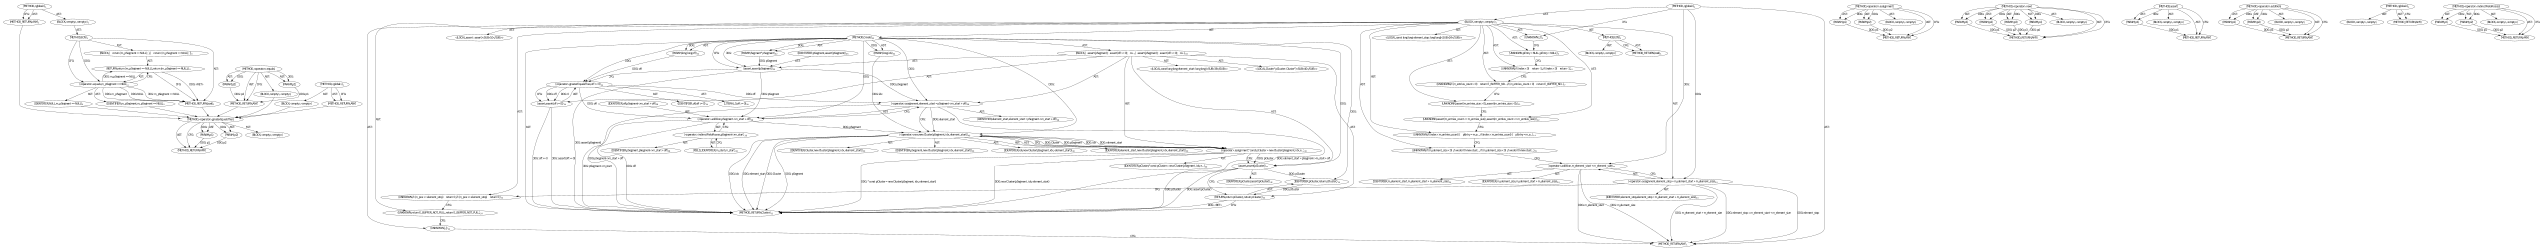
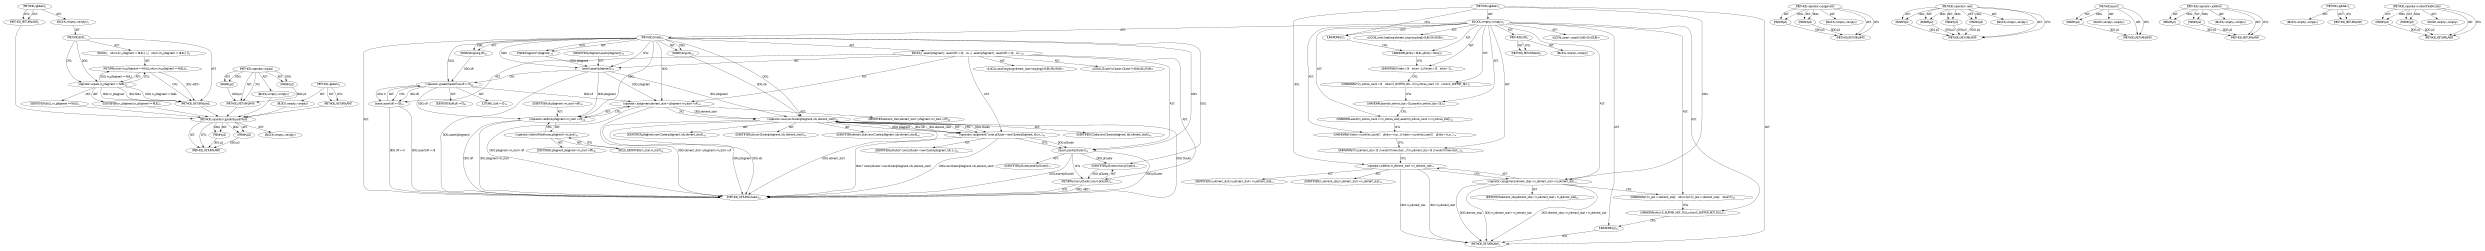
  digraph {
    fontname="IBM Plex Sans"
    node [fontname="IBM Plex Sans"]
    edge [fontname="IBM Plex Sans"]
    n1 [label=<(METHOD,&lt;global&gt;)<SUB>1</SUB>>]
    n2 [label=<(BLOCK,&lt;empty&gt;,&lt;empty&gt;)<SUB>1</SUB>>]
    n3 [label=<(METHOD_RETURN,ANY)<SUB>1</SUB>>]
    n4 [label=<(METHOD,EOS)<SUB>1</SUB>>]
    n5 [label=<(METHOD,&lt;operator&gt;.greaterEqualsThan)>]
    n6 [label=<(BLOCK,{     return (m_pSegment == NULL);  },{     return (m_pSegment == NULL);  })<SUB>3</SUB>>]
    n7 [label=<(&lt;operator&gt;.equals,m_pSegment == NULL)<SUB>4</SUB>>]
    n8 [label=<(METHOD_RETURN,bool)<SUB>1</SUB>>]
    n9 [label=<(RETURN,return (m_pSegment == NULL);,return (m_pSegment == NULL);)<SUB>4</SUB>>]
    n10 [label=<(IDENTIFIER,m_pSegment,m_pSegment == NULL)<SUB>4</SUB>>]
    n11 [label=<(IDENTIFIER,NULL,m_pSegment == NULL)<SUB>4</SUB>>]
    n12 [label=<(PARAM,p1)>]
    n13 [label=<(PARAM,p2)>]
    n14 [label=<(BLOCK,&lt;empty&gt;,&lt;empty&gt;)>]
    n15 [label=<(METHOD_RETURN,ANY)>]
    n16 [label=<(METHOD,&lt;operator&gt;.equals)>]
    n17 [label=<(PARAM,p1)>]
    n18 [label=<(PARAM,p2)>]
    n19 [label=<(BLOCK,&lt;empty&gt;,&lt;empty&gt;)>]
    n20 [label=<(METHOD_RETURN,ANY)>]
    n21 [label=<(METHOD,&lt;global&gt;)<SUB>1</SUB>>]
    n22 [label=<(BLOCK,&lt;empty&gt;,&lt;empty&gt;)>]
    n23 [label=<(METHOD_RETURN,ANY)>]
    n24 [label=<(METHOD,&lt;global&gt;)<SUB>1</SUB>>]
    n25 [label=<(BLOCK,&lt;empty&gt;,&lt;empty&gt;)<SUB>1</SUB>>]
    n26 [label=<(UNKNOWN,t,t)<SUB>1</SUB>>]
    n27 [label=<(&lt;operator&gt;.assignment,element_stop = m_element_start + m_element_size)<SUB>24</SUB>>]
    n28 [label=<(&lt;operator&gt;.addition,m_element_start + m_element_size)<SUB>24</SUB>>]
    n29 [label=<(METHOD_RETURN,ANY)<SUB>1</SUB>>]
    n30 [label=<(METHOD,EOS)<SUB>1</SUB>>]
    n31 [label=<(UNKNOWN,pEntry = NULL;,pEntry = NULL;)<SUB>2</SUB>>]
    n32 [label=<(UNKNOWN,if (index &lt; 0)     return -1;,if (index &lt; 0)     return -1;)<SUB>4</SUB>>]
    n33 [label=<(UNKNOWN,if (m_entries_count &lt; 0)     return E_BUFFER_NO...,if (m_entries_count &lt; 0)     return E_BUFFER_NO...)<SUB>7</SUB>>]
    n34 [label="<(LOCAL,assert : assert)<SUB>10</SUB>>"]
    n35 [label=<(UNKNOWN,assert(m_entries_size &gt; 0);,assert(m_entries_size &gt; 0);)<SUB>11</SUB>>]
    n36 [label=<(UNKNOWN,assert(m_entries_count &lt;= m_entries_size);,assert(m_entries_count &lt;= m_entries_size);)<SUB>12</SUB>>]
    n37 [label=<(UNKNOWN,if (index &lt; m_entries_count) {     pEntry = m_e...,if (index &lt; m_entries_count) {     pEntry = m_e...)<SUB>14</SUB>>]
    n38 [label=<(UNKNOWN,if (m_element_size &lt; 0)  // we don't know clust...,if (m_element_size &lt; 0)  // we don't know clust...)<SUB>21</SUB>>]
    n39 [label="<(LOCAL,const long long element_stop: long long)<SUB>24</SUB>>"]
    n40 [label=<(UNKNOWN,if (m_pos &gt;= element_stop)     return 0;,if (m_pos &gt;= element_stop)     return 0;)<SUB>26</SUB>>]
    n41 [label=<(UNKNOWN,return E_BUFFER_NOT_FULL;,return E_BUFFER_NOT_FULL;)<SUB>29</SUB>>]
    n42 [label=<(UNKNOWN,},})<SUB>30</SUB>>]
    n43 [label=<(METHOD,Create)<SUB>32</SUB>>]
    n44 [label=<(IDENTIFIER,element_stop,element_stop = m_element_start + m_element_size)<SUB>24</SUB>>]
    n45 [label=<(IDENTIFIER,m_element_start,m_element_start + m_element_size)<SUB>24</SUB>>]
    n46 [label=<(IDENTIFIER,m_element_size,m_element_start + m_element_size)<SUB>24</SUB>>]
    n47 [label=<(BLOCK,&lt;empty&gt;,&lt;empty&gt;)>]
    n48 [label=<(METHOD_RETURN,bool)<SUB>1</SUB>>]
    n49 [label=<(PARAM,Segment* pSegment)<SUB>32</SUB>>]
    n50 [label=<(PARAM,long idx)<SUB>32</SUB>>]
    n51 [label=<(PARAM,long long off)<SUB>32</SUB>>]
    n52 [label=<(BLOCK,{   assert(pSegment);   assert(off &gt;= 0);    co...,{   assert(pSegment);   assert(off &gt;= 0);    co...)<SUB>34</SUB>>]
    n53 [label=<(assert,assert(pSegment))<SUB>35</SUB>>]
    n54 [label=<(&lt;operator&gt;.greaterEqualsThan,off &gt;= 0)<SUB>36</SUB>>]
    n55 [label=<(&lt;operator&gt;.assignment,element_start = pSegment-&gt;m_start + off)<SUB>38</SUB>>]
    n56 [label=<(&lt;operator&gt;.addition,pSegment-&gt;m_start + off)<SUB>38</SUB>>]
    n57 [label=<(&lt;operator&gt;.new,new Cluster(pSegment, idx, element_start))<SUB>40</SUB>>]
    n58 [label=<(assert,assert(pCluster))<SUB>42</SUB>>]
    n59 [label=<(IDENTIFIER,pCluster,return pCluster;)<SUB>44</SUB>>]
    n60 [label=<(METHOD_RETURN,Cluster)<SUB>32</SUB>>]
    n61 [label=<(assert,assert(off &gt;= 0))<SUB>36</SUB>>]
    n62 [label="<(LOCAL,const long long element_start: long long)<SUB>38</SUB>>"]
    n63 [label="<(LOCAL,Cluster* pCluster: Cluster*)<SUB>40</SUB>>"]
    n64 [label=<(&lt;operator&gt;.assignment,* const pCluster = new Cluster(pSegment, idx, e...)<SUB>40</SUB>>]
    n65 [label=<(RETURN,return pCluster;,return pCluster;)<SUB>44</SUB>>]
    n66 [label=<(IDENTIFIER,off,off &gt;= 0)<SUB>36</SUB>>]
    n67 [label=<(LITERAL,0,off &gt;= 0)<SUB>36</SUB>>]
    n68 [label=<(IDENTIFIER,element_start,element_start = pSegment-&gt;m_start + off)<SUB>38</SUB>>]
    n69 [label=<(&lt;operator&gt;.indirectFieldAccess,pSegment-&gt;m_start)<SUB>38</SUB>>]
    n70 [label=<(IDENTIFIER,Cluster,new Cluster(pSegment, idx, element_start))<SUB>40</SUB>>]
    n71 [label=<(IDENTIFIER,pSegment,new Cluster(pSegment, idx, element_start))<SUB>40</SUB>>]
    n72 [label=<(IDENTIFIER,idx,new Cluster(pSegment, idx, element_start))<SUB>40</SUB>>]
    n73 [label=<(IDENTIFIER,element_start,new Cluster(pSegment, idx, element_start))<SUB>40</SUB>>]
    n74 [label=<(IDENTIFIER,pCluster,assert(pCluster))<SUB>42</SUB>>]
    n75 [label=<(IDENTIFIER,pCluster,* const pCluster = new Cluster(pSegment, idx, e...)<SUB>40</SUB>>]
    n76 [label=<(IDENTIFIER,pSegment,assert(pSegment))<SUB>35</SUB>>]
    n77 [label=<(FIELD_IDENTIFIER,m_start,m_start)<SUB>38</SUB>>]
    n78 [label=<(IDENTIFIER,pSegment,pSegment-&gt;m_start + off)<SUB>38</SUB>>]
    n79 [label=<(IDENTIFIER,off,pSegment-&gt;m_start + off)<SUB>38</SUB>>]
    n80 [label=<(METHOD,&lt;operator&gt;.assignment)>]
    n81 [label=<(PARAM,p1)>]
    n82 [label=<(PARAM,p2)>]
    n83 [label=<(BLOCK,&lt;empty&gt;,&lt;empty&gt;)>]
    n84 [label=<(METHOD_RETURN,ANY)>]
    n85 [label=<(METHOD,&lt;operator&gt;.new)>]
    n86 [label=<(PARAM,p1)>]
    n87 [label=<(PARAM,p2)>]
    n88 [label=<(PARAM,p3)>]
    n89 [label=<(PARAM,p4)>]
    n90 [label=<(BLOCK,&lt;empty&gt;,&lt;empty&gt;)>]
    n91 [label=<(METHOD_RETURN,ANY)>]
    n92 [label=<(METHOD,assert)>]
    n93 [label=<(PARAM,p1)>]
    n94 [label=<(BLOCK,&lt;empty&gt;,&lt;empty&gt;)>]
    n95 [label=<(METHOD_RETURN,ANY)>]
    n96 [label=<(METHOD,&lt;operator&gt;.addition)>]
    n97 [label=<(PARAM,p1)>]
    n98 [label=<(PARAM,p2)>]
    n99 [label=<(BLOCK,&lt;empty&gt;,&lt;empty&gt;)>]
    n100 [label=<(METHOD_RETURN,ANY)>]
    n101 [label=<(METHOD,&lt;global&gt;)<SUB>1</SUB>>]
    n102 [label=<(BLOCK,&lt;empty&gt;,&lt;empty&gt;)>]
    n103 [label=<(METHOD_RETURN,ANY)>]
    n104 [label=<(METHOD,&lt;operator&gt;.indirectFieldAccess)>]
    n105 [label=<(PARAM,p1)>]
    n106 [label=<(PARAM,p2)>]
    n107 [label=<(BLOCK,&lt;empty&gt;,&lt;empty&gt;)>]
    n108 [label=<(METHOD_RETURN,ANY)>]
    n1 -> n2 [label="AST: "]
    n1 -> n3 [label="AST: "]
    n1 -> n3 [label="CFG: "]
    n2 -> n4 [label="AST: "]
    n3 -> n5
    n4 -> n6 [label="AST: "]
    n4 -> n7 [label="CFG: "]
    n4 -> n7 [label="DDG: "]
    n4 -> n8 [label="AST: "]
    n5 -> n12 [label="AST: "]
    n5 -> n12 [label="DDG: "]
    n5 -> n13 [label="AST: "]
    n5 -> n13 [label="DDG: "]
    n5 -> n14 [label="AST: "]
    n5 -> n15 [label="AST: "]
    n5 -> n15 [label="CFG: "]
    n6 -> n9 [label="AST: "]
    n7 -> n8 [label="DDG: m_pSegment"]
    n7 -> n8 [label="DDG: NULL"]
    n7 -> n8 [label="DDG: m_pSegment == NULL"]
    n7 -> n9 [label="CFG: "]
    n7 -> n9 [label="DDG: m_pSegment == NULL"]
    n7 -> n10 [label="AST: "]
    n7 -> n11 [label="AST: "]
    n8 -> n5
    n9 -> n7 [label="AST: "]
    n9 -> n8 [label="CFG: "]
    n9 -> n8 [label="DDG: &lt;RET&gt;"]
    n10 -> n5
    n11 -> n5
    n12 -> n15 [label="DDG: p1"]
    n13 -> n15 [label="DDG: p2"]
    n16 -> n17 [label="AST: "]
    n16 -> n17 [label="DDG: "]
    n16 -> n18 [label="AST: "]
    n16 -> n18 [label="DDG: "]
    n16 -> n19 [label="AST: "]
    n16 -> n20 [label="AST: "]
    n16 -> n20 [label="CFG: "]
    n17 -> n20 [label="DDG: p1"]
    n18 -> n20 [label="DDG: p2"]
    n19 -> n5
    n20 -> n5
    n21 -> n22 [label="AST: "]
    n21 -> n23 [label="AST: "]
    n21 -> n23 [label="CFG: "]
    n22 -> n5
    n23 -> n5
    n24 -> n25 [label="AST: "]
    n24 -> n26 [label="CFG: "]
    n24 -> n27 [label="DDG: "]
    n24 -> n28 [label="DDG: "]
    n24 -> n29 [label="AST: "]
    n25 -> n26 [label="AST: "]
    n25 -> n27 [label="AST: "]
    n25 -> n30 [label="AST: "]
    n25 -> n31 [label="AST: "]
    n25 -> n32 [label="AST: "]
    n25 -> n33 [label="AST: "]
    n25 -> n34 [label="AST: "]
    n25 -> n35 [label="AST: "]
    n25 -> n36 [label="AST: "]
    n25 -> n37 [label="AST: "]
    n25 -> n38 [label="AST: "]
    n25 -> n39 [label="AST: "]
    n25 -> n40 [label="AST: "]
    n25 -> n41 [label="AST: "]
    n25 -> n42 [label="AST: "]
    n25 -> n43 [label="AST: "]
    n26 -> n31 [label="CFG: "]
    n27 -> n28 [label="AST: "]
    n27 -> n29 [label="DDG: element_stop"]
    n27 -> n29 [label="DDG: m_element_start + m_element_size"]
    n27 -> n29 [label="DDG: element_stop = m_element_start + m_element_size"]
    n27 -> n40 [label="CFG: "]
    n27 -> n44 [label="AST: "]
    n28 -> n27 [label="CFG: "]
    n28 -> n29 [label="DDG: m_element_size"]
    n28 -> n29 [label="DDG: m_element_start"]
    n28 -> n45 [label="AST: "]
    n28 -> n46 [label="AST: "]
    n30 -> n47 [label="AST: "]
    n30 -> n48 [label="AST: "]
    n30 -> n48 [label="CFG: "]
    n31 -> n32 [label="CFG: "]
    n32 -> n33 [label="CFG: "]
    n33 -> n35 [label="CFG: "]
    n35 -> n36 [label="CFG: "]
    n36 -> n37 [label="CFG: "]
    n37 -> n38 [label="CFG: "]
    n38 -> n28 [label="CFG: "]
    n40 -> n41 [label="CFG: "]
    n41 -> n42 [label="CFG: "]
    n42 -> n29 [label="CFG: "]
    n43 -> n49 [label="AST: "]
    n43 -> n49 [label="DDG: "]
    n43 -> n50 [label="AST: "]
    n43 -> n50 [label="DDG: "]
    n43 -> n51 [label="AST: "]
    n43 -> n51 [label="DDG: "]
    n43 -> n52 [label="AST: "]
    n43 -> n53 [label="CFG: "]
    n43 -> n53 [label="DDG: "]
    n43 -> n54 [label="DDG: "]
    n43 -> n55 [label="DDG: "]
    n43 -> n56 [label="DDG: "]
    n43 -> n57 [label="DDG: "]
    n43 -> n58 [label="DDG: "]
    n43 -> n59 [label="DDG: "]
    n43 -> n60 [label="AST: "]
    n49 -> n53 [label="DDG: pSegment"]
    n50 -> n57 [label="DDG: idx"]
    n51 -> n54 [label="DDG: off"]
    n52 -> n53 [label="AST: "]
    n52 -> n55 [label="AST: "]
    n52 -> n58 [label="AST: "]
    n52 -> n61 [label="AST: "]
    n52 -> n62 [label="AST: "]
    n52 -> n63 [label="AST: "]
    n52 -> n64 [label="AST: "]
    n52 -> n65 [label="AST: "]
    n53 -> n54 [label="CFG: "]
    n53 -> n55 [label="DDG: pSegment"]
    n53 -> n56 [label="DDG: pSegment"]
-   n56 -> n57 [label="DDG: pSegment"]
+   n53 -> n57 [label="DDG: pSegment"]
    n53 -> n60 [label="DDG: assert(pSegment)"]
    n54 -> n55 [label="DDG: off"]
    n54 -> n56 [label="DDG: off"]
    n54 -> n61 [label="CFG: "]
    n54 -> n61 [label="DDG: off"]
    n54 -> n61 [label="DDG: 0"]
    n54 -> n66 [label="AST: "]
    n54 -> n67 [label="AST: "]
    n55 -> n56 [label="AST: "]
    n55 -> n57 [label="CFG: "]
    n55 -> n57 [label="DDG: element_start"]
    n55 -> n60 [label="DDG: pSegment-&gt;m_start + off"]
    n55 -> n60 [label="DDG: element_start = pSegment-&gt;m_start + off"]
    n55 -> n68 [label="AST: "]
    n56 -> n55 [label="CFG: "]
    n56 -> n60 [label="DDG: pSegment-&gt;m_start"]
    n56 -> n60 [label="DDG: off"]
    n56 -> n69 [label="AST: "]
    n57 -> n60 [label="DDG: pSegment"]
    n57 -> n60 [label="DDG: idx"]
    n57 -> n60 [label="DDG: element_start"]
    n57 -> n60 [label="DDG: Cluster"]
    n57 -> n64 [label="CFG: "]
    n57 -> n64 [label="DDG: Cluster"]
    n57 -> n64 [label="DDG: pSegment"]
    n57 -> n64 [label="DDG: idx"]
    n57 -> n64 [label="DDG: element_start"]
    n57 -> n70 [label="AST: "]
    n57 -> n71 [label="AST: "]
    n57 -> n72 [label="AST: "]
    n57 -> n73 [label="AST: "]
    n58 -> n59 [label="DDG: pCluster"]
    n58 -> n60 [label="DDG: pCluster"]
    n58 -> n60 [label="DDG: assert(pCluster)"]
    n58 -> n65 [label="CFG: "]
    n58 -> n74 [label="AST: "]
    n59 -> n65 [label="DDG: pCluster"]
    n61 -> n54 [label="AST: "]
    n61 -> n60 [label="DDG: off &gt;= 0"]
    n61 -> n60 [label="DDG: assert(off &gt;= 0)"]
    n64 -> n57 [label="AST: "]
    n64 -> n58 [label="CFG: "]
    n64 -> n58 [label="DDG: pCluster"]
    n64 -> n60 [label="DDG: new Cluster(pSegment, idx, element_start)"]
    n64 -> n60 [label="DDG: * const pCluster = new Cluster(pSegment, idx, element_start)"]
    n64 -> n75 [label="AST: "]
    n65 -> n59 [label="AST: "]
    n65 -> n60 [label="CFG: "]
    n65 -> n60 [label="DDG: &lt;RET&gt;"]
    n69 -> n56 [label="CFG: "]
    n69 -> n77 [label="AST: "]
    n69 -> n78 [label="AST: "]
    n76 -> n53 [label="AST: "]
    n77 -> n69 [label="CFG: "]
    n79 -> n56 [label="AST: "]
    n80 -> n81 [label="AST: "]
    n80 -> n81 [label="DDG: "]
    n80 -> n82 [label="AST: "]
    n80 -> n82 [label="DDG: "]
    n80 -> n83 [label="AST: "]
    n80 -> n84 [label="AST: "]
    n80 -> n84 [label="CFG: "]
    n81 -> n84 [label="DDG: p1"]
    n82 -> n84 [label="DDG: p2"]
    n85 -> n86 [label="AST: "]
    n85 -> n86 [label="DDG: "]
    n85 -> n87 [label="AST: "]
    n85 -> n87 [label="DDG: "]
    n85 -> n88 [label="AST: "]
    n85 -> n88 [label="DDG: "]
    n85 -> n89 [label="AST: "]
    n85 -> n89 [label="DDG: "]
    n85 -> n90 [label="AST: "]
    n85 -> n91 [label="AST: "]
    n85 -> n91 [label="CFG: "]
    n86 -> n91 [label="DDG: p1"]
    n87 -> n91 [label="DDG: p2"]
    n88 -> n91 [label="DDG: p3"]
    n89 -> n91 [label="DDG: p4"]
    n92 -> n93 [label="AST: "]
    n92 -> n93 [label="DDG: "]
    n92 -> n94 [label="AST: "]
    n92 -> n95 [label="AST: "]
    n92 -> n95 [label="CFG: "]
    n93 -> n95 [label="DDG: p1"]
    n96 -> n97 [label="AST: "]
    n96 -> n97 [label="DDG: "]
    n96 -> n98 [label="AST: "]
    n96 -> n98 [label="DDG: "]
    n96 -> n99 [label="AST: "]
    n96 -> n100 [label="AST: "]
    n96 -> n100 [label="CFG: "]
    n97 -> n100 [label="DDG: p1"]
    n98 -> n100 [label="DDG: p2"]
    n101 -> n102 [label="AST: "]
    n101 -> n103 [label="AST: "]
    n101 -> n103 [label="CFG: "]
    n104 -> n105 [label="AST: "]
    n104 -> n105 [label="DDG: "]
    n104 -> n106 [label="AST: "]
    n104 -> n106 [label="DDG: "]
    n104 -> n107 [label="AST: "]
    n104 -> n108 [label="AST: "]
    n104 -> n108 [label="CFG: "]
    n105 -> n108 [label="DDG: p1"]
    n106 -> n108 [label="DDG: p2"]
  }
